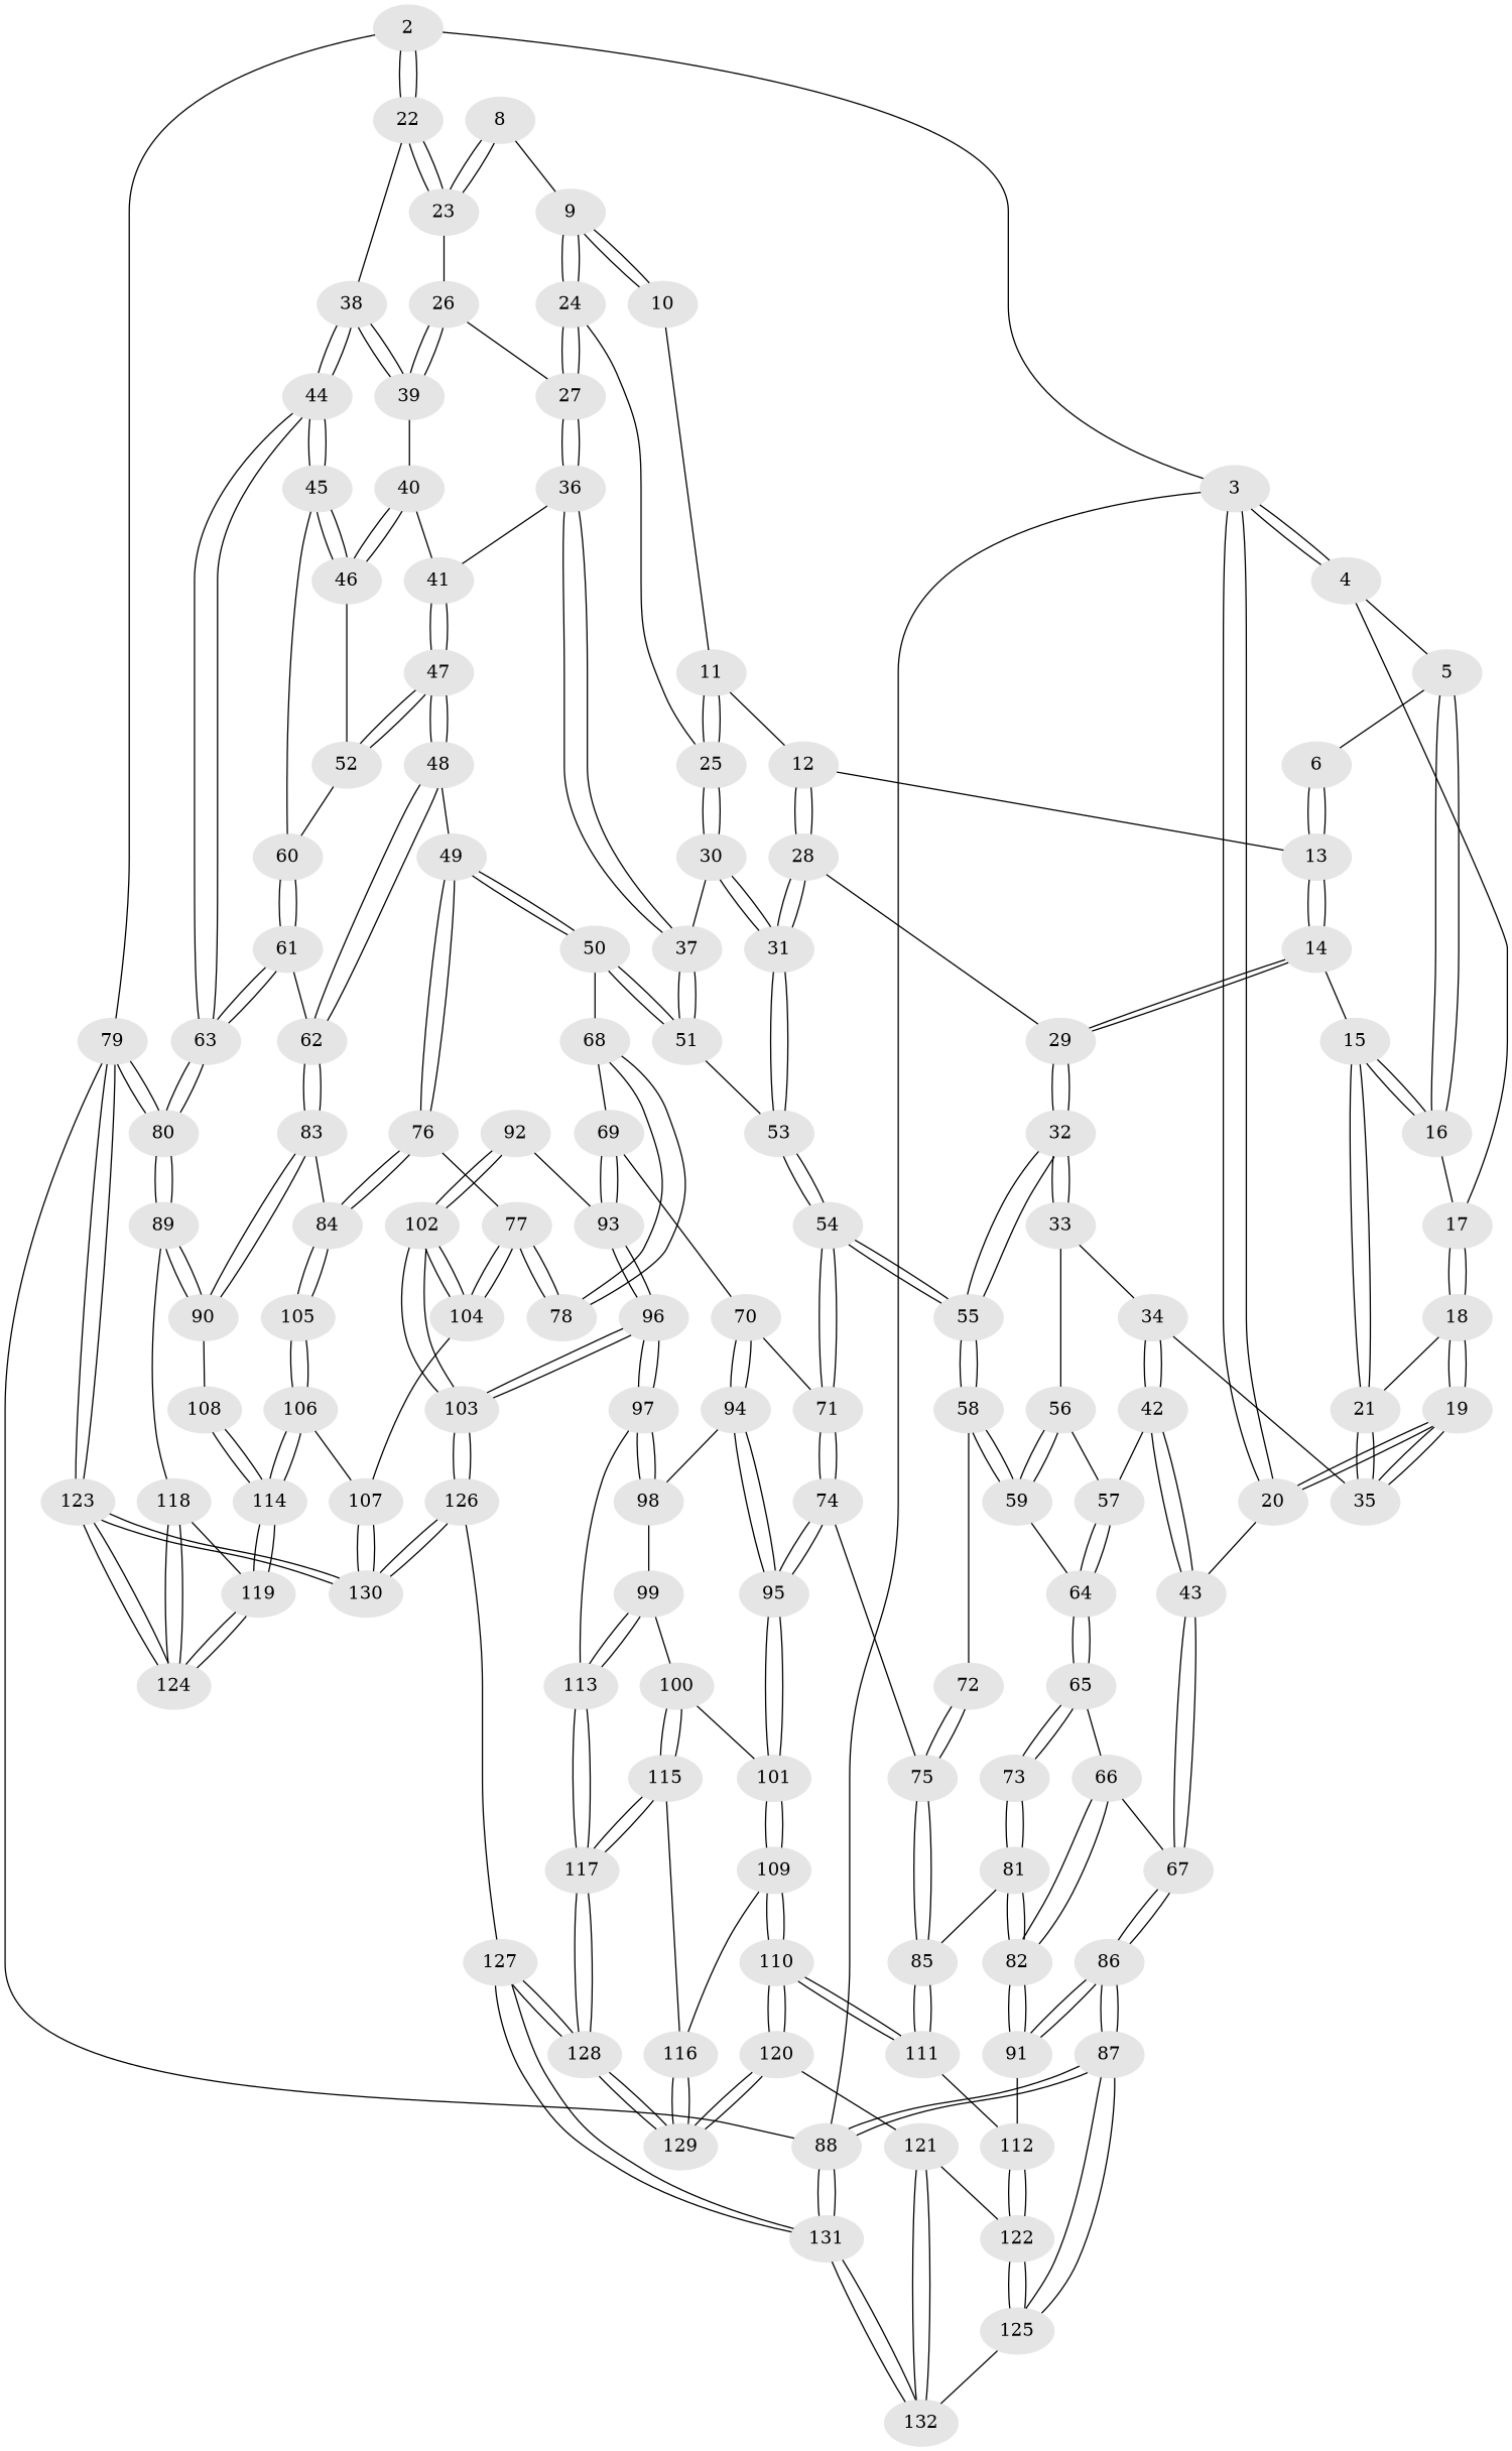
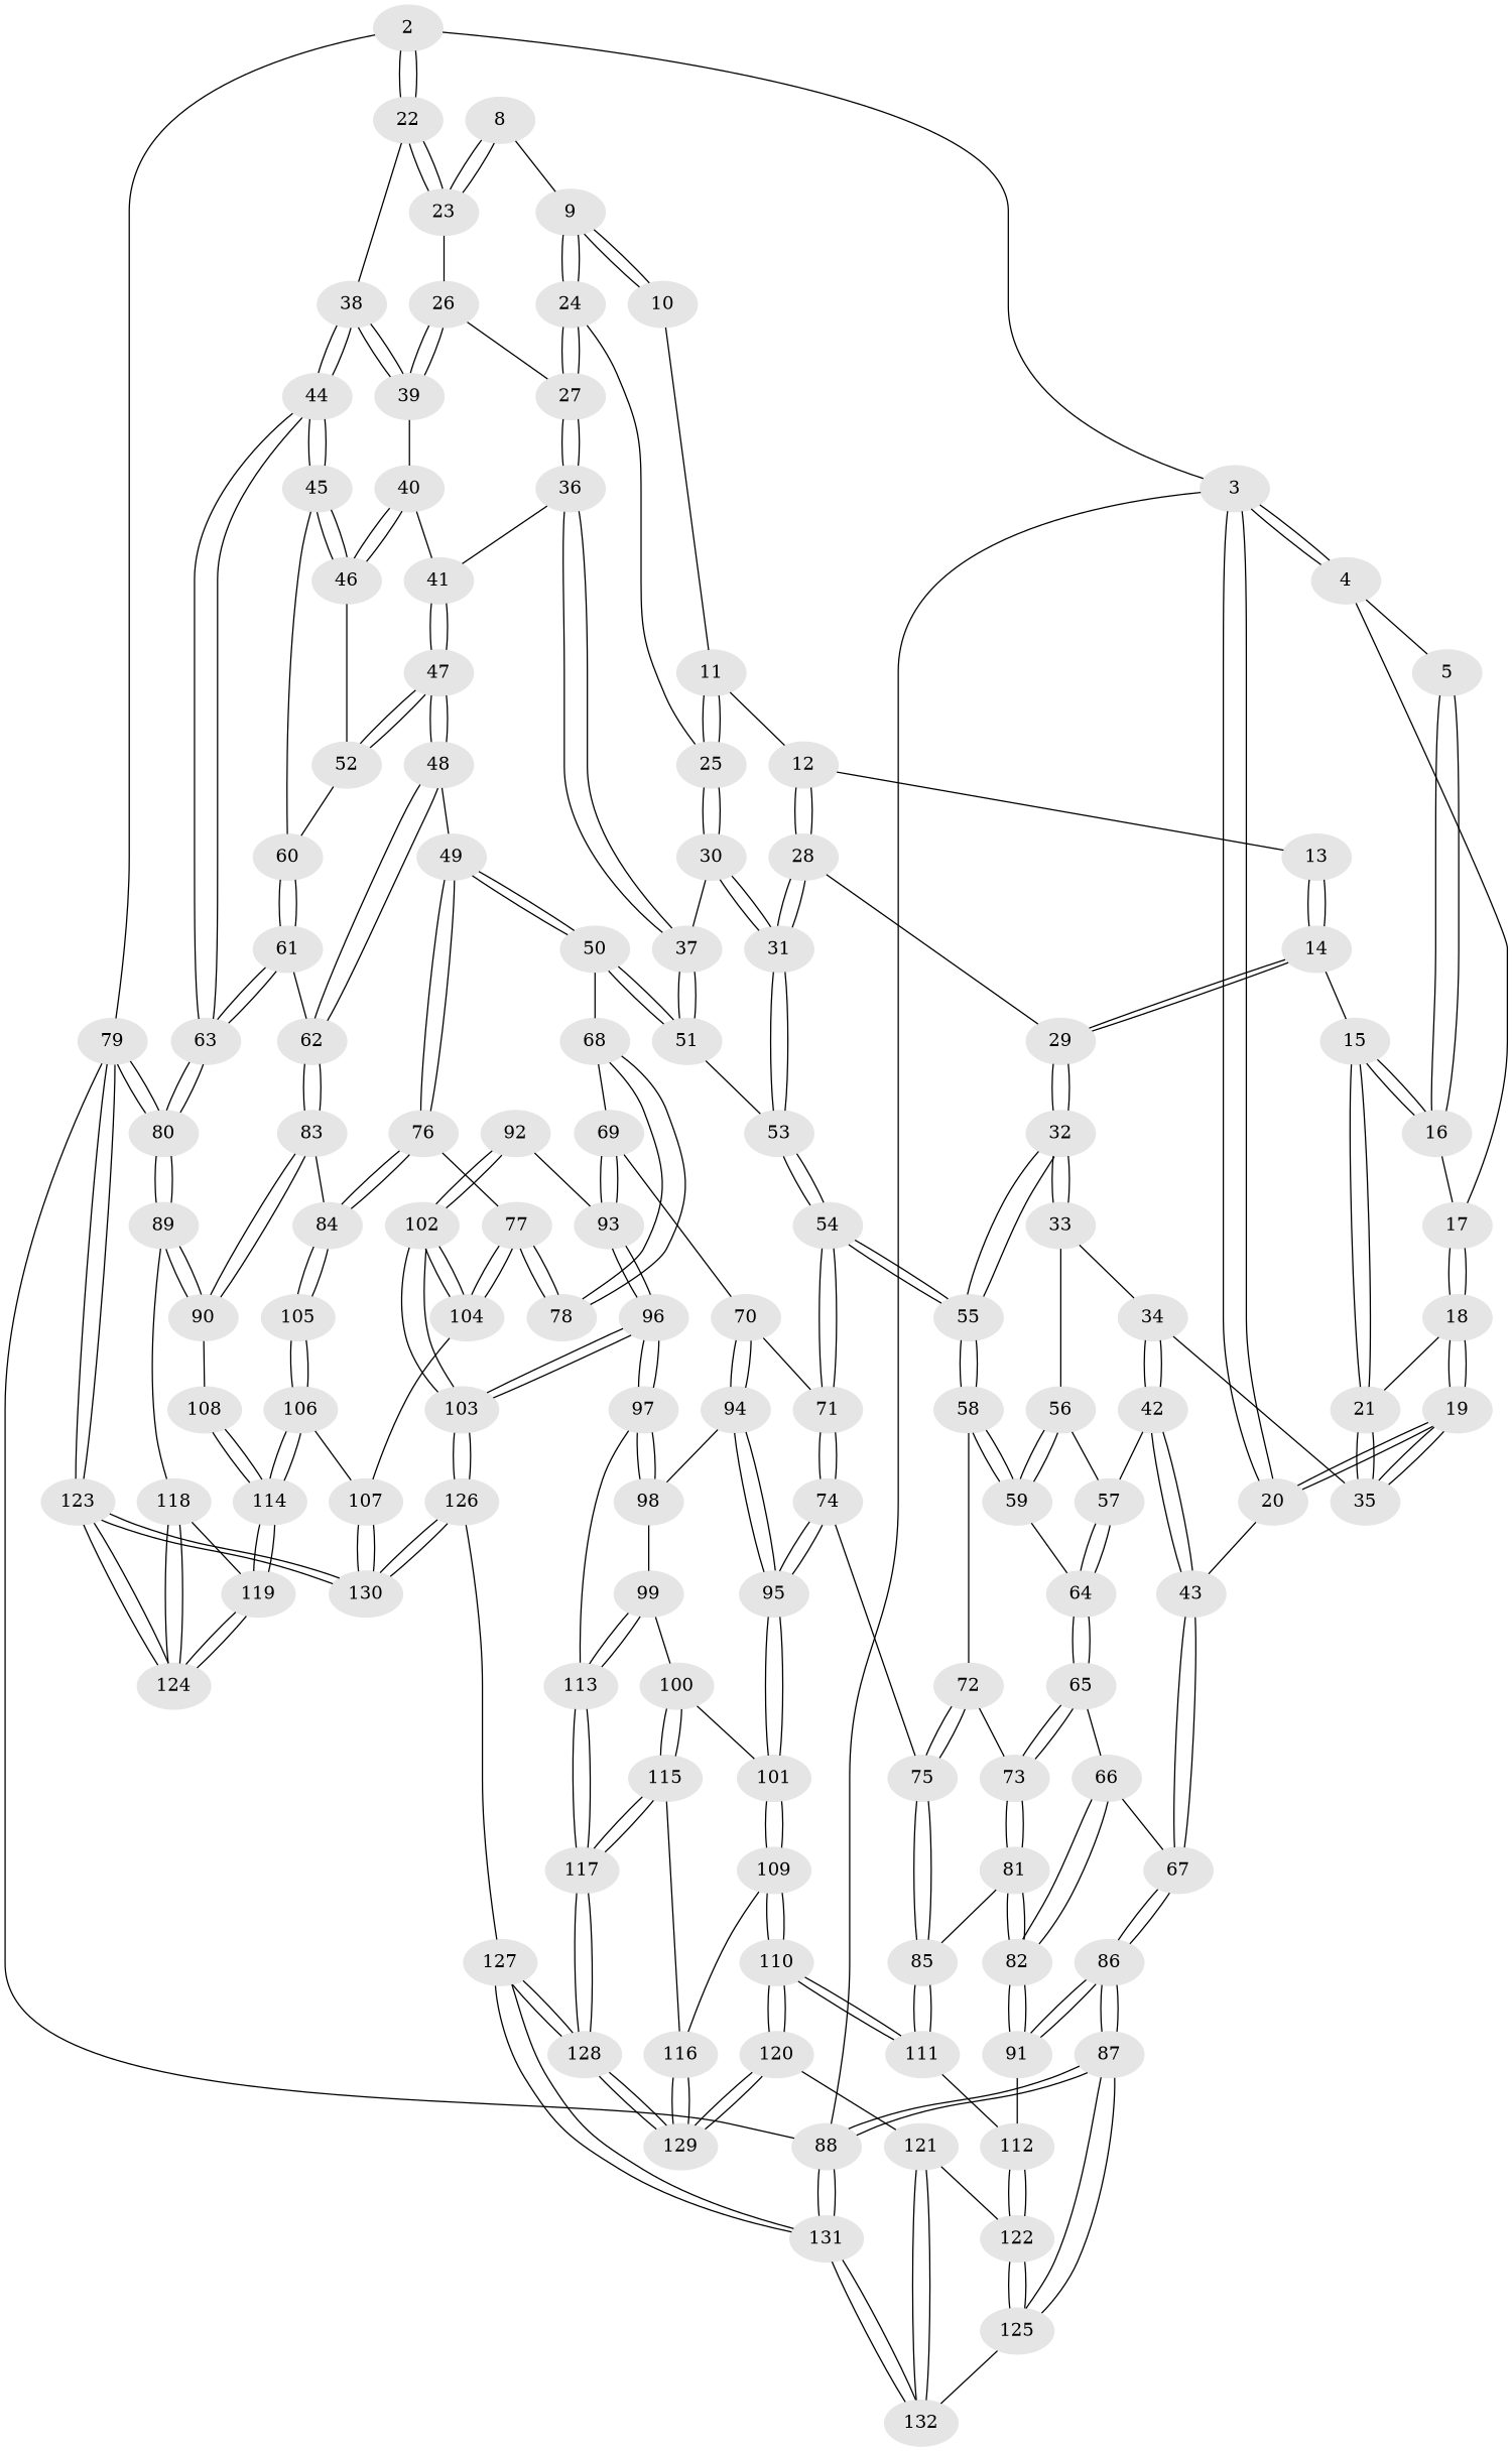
  graph {
    node [color=gray90 style=filled]
    2
    3
    22
    79
    8
    9
    23
    4
    20
    88
    38
    80
    123
    5
    17
    43
    131
-   6
    16
    18
    13
    14
    10
    11
    24
    26
    25
    27
    12
    28
    30
    29
    31
    15
    21
    32
    35
    19
    67
    39
    44
    36
    37
    40
    41
    53
    33
    55
    51
    54
    34
    56
    58
    42
    57
    59
    47
    45
    63
    46
    52
    48
    64
    86
    60
    61
    49
    62
    50
    76
    83
    68
    77
    84
    69
    78
    71
    74
    72
    65
    73
    75
    90
    89
    66
    82
    81
    91
    87
    70
    93
    94
    96
    95
    98
    85
    101
    111
    104
    105
    107
    92
    102
    130
    124
    118
    112
    108
    106
    125
    132
    119
    114
    122
    103
    97
    99
    109
    113
    126
    117
    100
    115
    116
    110
    127
    120
    129
    121
    128
    2 -- 3
    2 -- 22
    2 -- 22
    2 -- 79
    3 -- 4
    3 -- 4
    3 -- 20
    3 -- 20
    3 -- 88
    22 -- 23
    22 -- 23
    22 -- 38
    79 -- 88
    79 -- 80
    79 -- 80
    79 -- 123
    79 -- 123
    8 -- 9
    8 -- 23
    8 -- 23
    9 -- 10
    9 -- 10
    9 -- 24
    9 -- 24
    23 -- 26
    4 -- 5
    4 -- 17
    20 -- 43
    88 -- 131
    88 -- 131
    38 -- 39
    38 -- 39
    38 -- 44
    38 -- 44
    80 -- 89
    80 -- 89
    123 -- 130
    123 -- 130
    123 -- 124
    123 -- 124
-   5 -- 6
    5 -- 16
    5 -- 16
    17 -- 18
    17 -- 18
    43 -- 67
    43 -- 67
    131 -- 132
    131 -- 132
-   6 -- 13
-   6 -- 13
    16 -- 17
    18 -- 21
    18 -- 19
    18 -- 19
    13 -- 14
    13 -- 14
    14 -- 29
    14 -- 29
    14 -- 15
    10 -- 11
    11 -- 25
    11 -- 25
    11 -- 12
    24 -- 25
    24 -- 27
    24 -- 27
    26 -- 27
    26 -- 39
    26 -- 39
    25 -- 30
    25 -- 30
    27 -- 36
    27 -- 36
    12 -- 13
    12 -- 28
    12 -- 28
    28 -- 29
    28 -- 31
    28 -- 31
    30 -- 31
    30 -- 31
    30 -- 37
    29 -- 32
    29 -- 32
    31 -- 53
    31 -- 53
    15 -- 16
    15 -- 16
    15 -- 21
    15 -- 21
    21 -- 35
    21 -- 35
    32 -- 33
    32 -- 33
    32 -- 55
    32 -- 55
    19 -- 20
    19 -- 20
    19 -- 35
    19 -- 35
    67 -- 86
    67 -- 86
    39 -- 40
    44 -- 45
    44 -- 45
    44 -- 63
    44 -- 63
    36 -- 37
    36 -- 37
    36 -- 41
    37 -- 51
    37 -- 51
    40 -- 41
    40 -- 46
    40 -- 46
    41 -- 47
    41 -- 47
    53 -- 54
    53 -- 54
    33 -- 34
    33 -- 56
    55 -- 58
    55 -- 58
    51 -- 53
    54 -- 55
    54 -- 55
    54 -- 71
    54 -- 71
    34 -- 35
    34 -- 42
    34 -- 42
    56 -- 57
    56 -- 59
    56 -- 59
    58 -- 59
    58 -- 59
    58 -- 72
    42 -- 43
    42 -- 43
    42 -- 57
    57 -- 64
    57 -- 64
    59 -- 64
    47 -- 52
    47 -- 52
    47 -- 48
    47 -- 48
    45 -- 46
    45 -- 46
    45 -- 60
    63 -- 80
    63 -- 80
    46 -- 52
    52 -- 60
    48 -- 49
    48 -- 62
    48 -- 62
    64 -- 65
    64 -- 65
    86 -- 91
    86 -- 91
    86 -- 87
    86 -- 87
    60 -- 61
    60 -- 61
    61 -- 63
    61 -- 63
    61 -- 62
    49 -- 50
    49 -- 50
    49 -- 76
    49 -- 76
    62 -- 83
    62 -- 83
    50 -- 51
    50 -- 51
    50 -- 68
    76 -- 77
    76 -- 84
    76 -- 84
    83 -- 84
    83 -- 90
    83 -- 90
    68 -- 69
    68 -- 78
    68 -- 78
    77 -- 78
    77 -- 78
    77 -- 104
    77 -- 104
    84 -- 105
    84 -- 105
    69 -- 70
    69 -- 93
    69 -- 93
    71 -- 74
    71 -- 74
    74 -- 75
    74 -- 95
    74 -- 95
+   72 -- 73
    72 -- 75
    72 -- 75
    65 -- 73
    65 -- 73
    65 -- 66
    73 -- 81
    73 -- 81
    75 -- 85
    75 -- 85
    90 -- 108
    89 -- 90
    89 -- 90
    89 -- 118
    66 -- 67
    66 -- 82
    66 -- 82
    82 -- 91
    82 -- 91
    81 -- 82
    81 -- 82
    81 -- 85
    91 -- 112
    87 -- 88
    87 -- 88
    87 -- 125
    87 -- 125
    70 -- 71
    70 -- 94
    70 -- 94
    93 -- 96
    93 -- 96
    94 -- 95
    94 -- 95
    94 -- 98
    96 -- 103
    96 -- 103
    96 -- 97
    96 -- 97
    95 -- 101
    95 -- 101
    98 -- 99
    85 -- 111
    85 -- 111
    101 -- 109
    101 -- 109
    111 -- 112
    104 -- 107
    105 -- 106
    105 -- 106
    107 -- 130
    107 -- 130
    92 -- 93
    92 -- 102
    92 -- 102
    102 -- 104
    102 -- 104
    102 -- 103
    102 -- 103
    118 -- 124
    118 -- 124
    118 -- 119
    112 -- 122
    112 -- 122
    108 -- 114
    108 -- 114
    106 -- 107
    106 -- 114
    106 -- 114
    125 -- 132
    119 -- 124
    119 -- 124
    114 -- 119
    114 -- 119
    122 -- 125
    122 -- 125
    103 -- 126
    103 -- 126
    97 -- 98
    97 -- 98
    97 -- 113
    99 -- 113
    99 -- 113
    99 -- 100
    109 -- 116
    109 -- 110
    109 -- 110
    113 -- 117
    113 -- 117
    126 -- 130
    126 -- 130
    126 -- 127
    117 -- 128
    117 -- 128
    100 -- 101
    100 -- 115
    100 -- 115
    115 -- 117
    115 -- 117
    115 -- 116
    116 -- 129
    116 -- 129
    110 -- 111
    110 -- 111
    110 -- 120
    110 -- 120
    127 -- 131
    127 -- 131
    127 -- 128
    127 -- 128
    120 -- 129
    120 -- 129
    120 -- 121
    121 -- 132
    121 -- 132
    121 -- 122
    128 -- 129
    128 -- 129
  }
